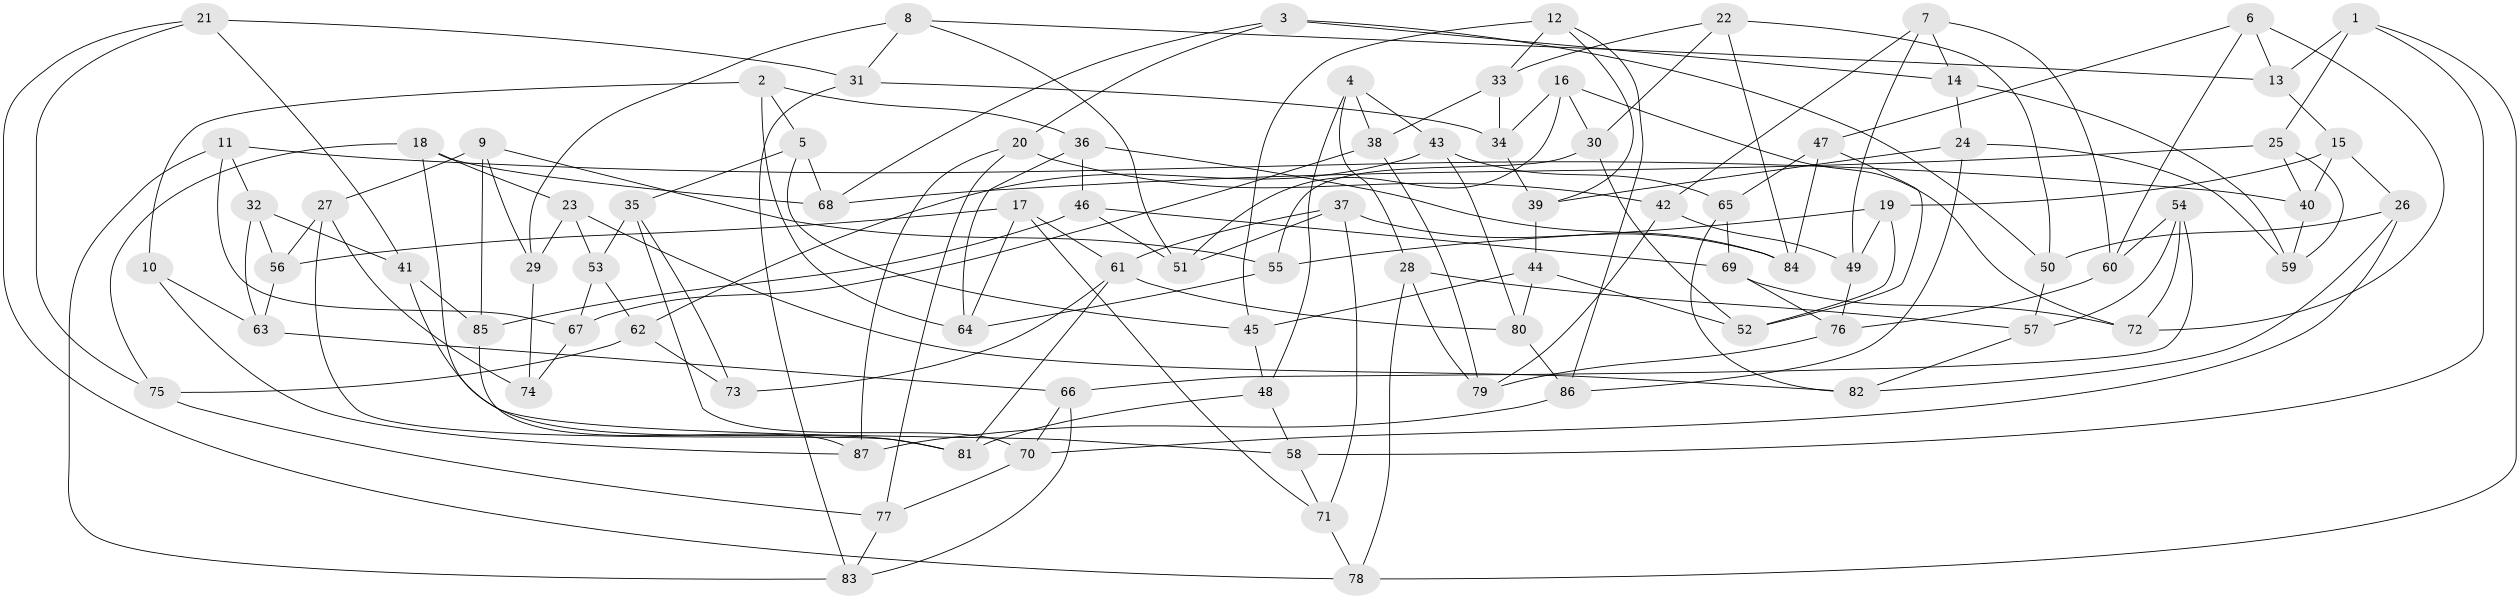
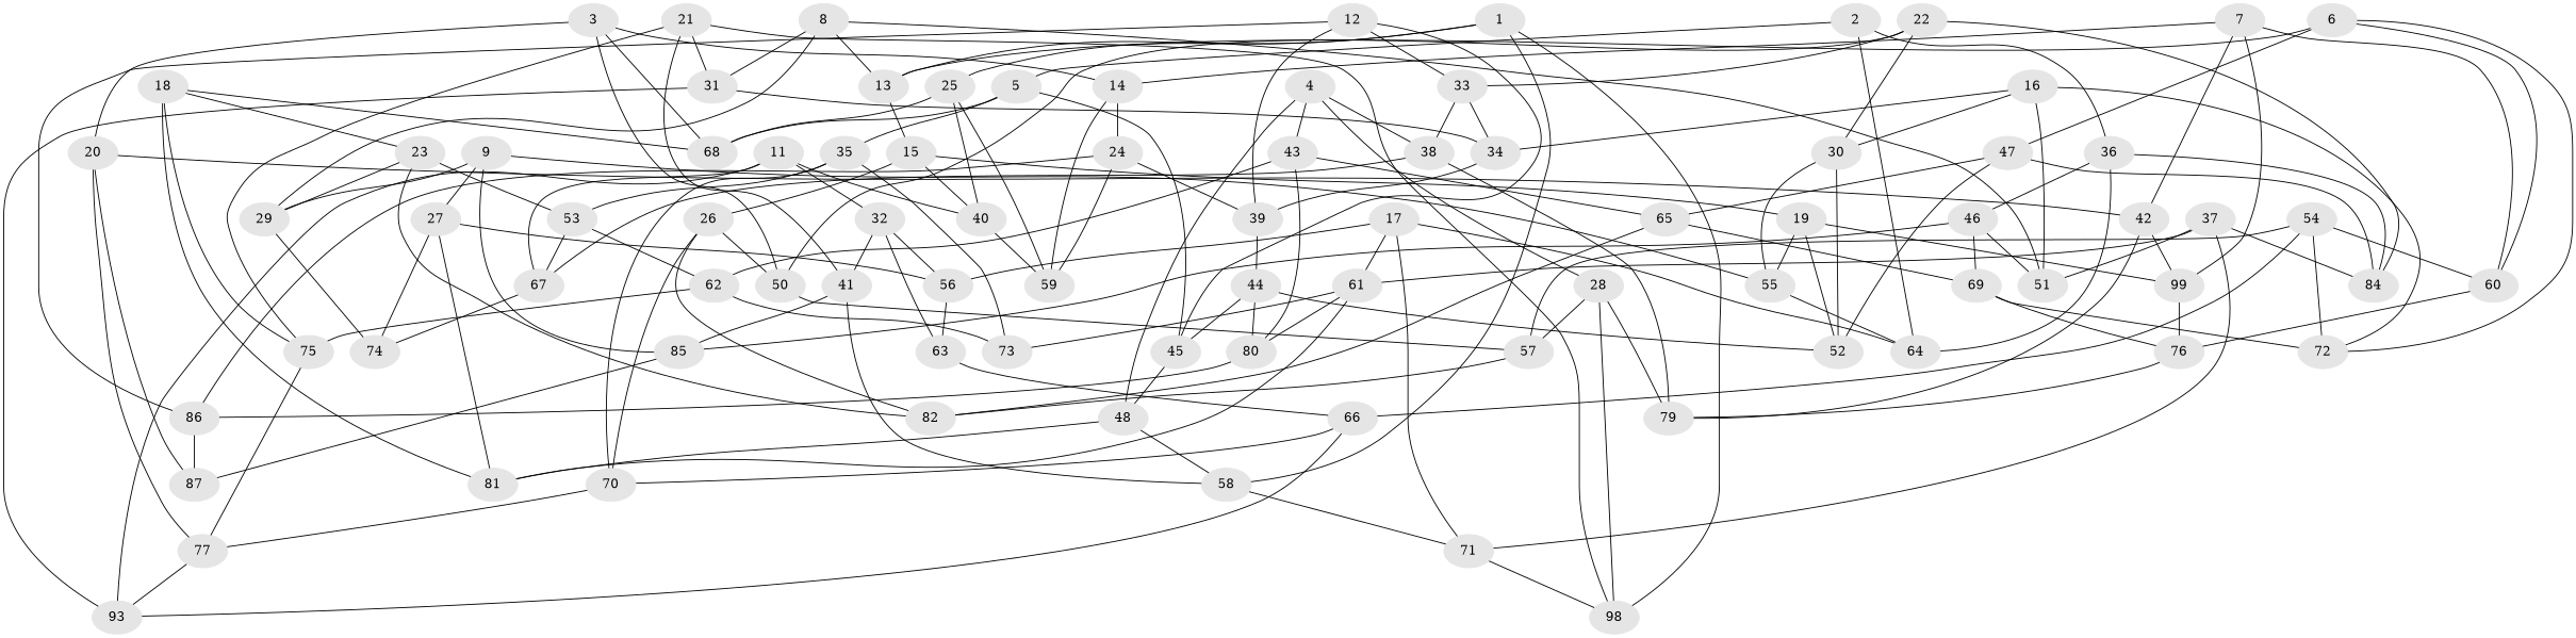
  graph {
    node [color=gray90 style=filled]
    1
    13
    25
    58
-   78
+   78 [label=98]
    15
    68
    40
    59
    71
    2
    5
-   10
    36
    64
    35
    45
    63
    87
    84
    46
    3
    14
    20
    50
    24
    42
    77
    57
    4
    28
    38
    43
    48
    79
    67
    62
    65
    80
    81
    53
    70
    73
    6
    47
    60
    72
    52
    76
    7
-   49
+   49 [label=99]
    8
    29
    31
    51
    74
-   83
+   83 [label=93]
    34
    9
    27
    55
    85
    56
    66
    11
    32
    41
    12
    33
    39
    86
    44
    19
    26
    82
    16
    30
    17
    61
    18
    23
    75
    21
    22
    69
    37
    54
    1 -- 13
    1 -- 25
    1 -- 58
    1 -- 78
    13 -- 15
    25 -- 68
    25 -- 40
    25 -- 59
    58 -- 71
    15 -- 40
    15 -- 19
    15 -- 26
    40 -- 59
    71 -- 78
    2 -- 5
-   2 -- 10
    2 -- 36
    2 -- 64
    5 -- 68
    5 -- 35
    5 -- 45
-   10 -- 63
-   10 -- 87
    36 -- 64
    36 -- 84
    36 -- 46
    35 -- 53
    35 -- 70
    35 -- 73
    45 -- 48
    63 -- 66
    46 -- 51
    46 -- 85
    46 -- 69
    3 -- 68
    3 -- 14
    3 -- 20
    3 -- 50
    14 -- 59
    14 -- 24
    20 -- 87
    20 -- 42
    20 -- 77
    50 -- 57
    24 -- 59
    24 -- 39
    24 -- 86
    42 -- 79
    42 -- 49
    77 -- 83
    57 -- 82
    4 -- 28
    4 -- 38
    4 -- 43
    4 -- 48
    28 -- 78
    28 -- 57
    28 -- 79
    38 -- 79
    38 -- 67
    43 -- 62
    43 -- 65
    43 -- 80
    48 -- 58
    48 -- 81
    67 -- 74
    62 -- 73
    62 -- 75
    65 -- 82
    65 -- 69
    80 -- 86
    53 -- 67
    53 -- 62
    70 -- 77
    6 -- 13
    6 -- 47
    6 -- 60
    6 -- 72
    47 -- 84
    47 -- 65
    47 -- 52
    60 -- 76
    76 -- 79
    7 -- 14
    7 -- 42
    7 -- 60
    7 -- 49
    49 -- 76
    8 -- 13
    8 -- 29
    8 -- 31
    8 -- 51
    29 -- 74
    31 -- 83
    31 -- 34
    34 -- 39
    9 -- 29
    9 -- 27
    9 -- 55
    9 -- 85
    27 -- 81
    27 -- 74
    27 -- 56
    55 -- 64
    85 -- 87
    56 -- 63
    66 -- 70
    66 -- 83
    11 -- 40
    11 -- 67
    11 -- 83
    11 -- 32
    32 -- 63
    32 -- 56
    32 -- 41
    41 -- 58
    41 -- 85
    12 -- 45
    12 -- 33
    12 -- 39
    12 -- 86
    33 -- 38
    33 -- 34
    39 -- 44
    86 -- 87
    44 -- 45
    44 -- 80
    44 -- 52
    19 -- 52
    19 -- 49
    19 -- 55
    26 -- 50
    26 -- 70
    26 -- 82
    16 -- 72
    16 -- 51
    16 -- 34
    16 -- 30
    30 -- 52
    30 -- 55
    17 -- 71
    17 -- 64
    17 -- 56
    17 -- 61
    61 -- 80
    61 -- 81
    61 -- 73
    18 -- 68
    18 -- 81
    18 -- 23
    18 -- 75
    23 -- 53
    23 -- 29
    23 -- 82
    75 -- 77
    21 -- 78
    21 -- 31
    21 -- 41
    21 -- 75
    22 -- 84
    22 -- 50
    22 -- 33
    22 -- 30
    69 -- 72
    69 -- 76
    37 -- 71
    37 -- 84
    37 -- 51
    37 -- 61
    54 -- 57
    54 -- 60
    54 -- 72
    54 -- 66
  }
